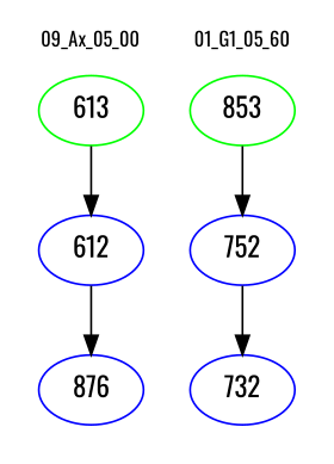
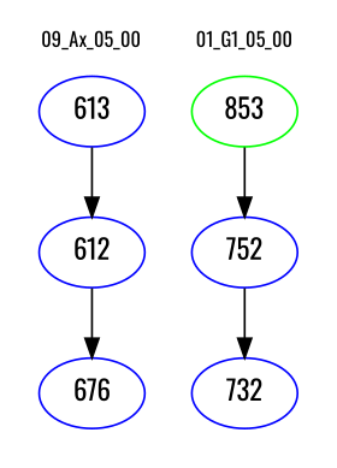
  digraph {
    fontname=Oswald
    node [color=blue fontname=Oswald]
    edge [color=black fontname=Oswald]
-   n1 [color=green label=613]
+   n1 [label=613]
    n2 [label=612]
-   n3 [label=876]
+   n3 [label=676]
    n4 [color=green label=853]
    n5 [label=752]
    n6 [label=732]
    subgraph cluster_1 {
      color=white
      fontsize=10
      label="09_Ax_05_00"
      n1
      n2
      n3
    }
    subgraph cluster_2 {
      color=white
      fontsize=10
-     label="01_G1_05_60"
+     label="01_G1_05_00"
      n4
      n5
      n6
    }
    n1 -> n2
    n2 -> n3
    n4 -> n5
    n5 -> n6
  }
